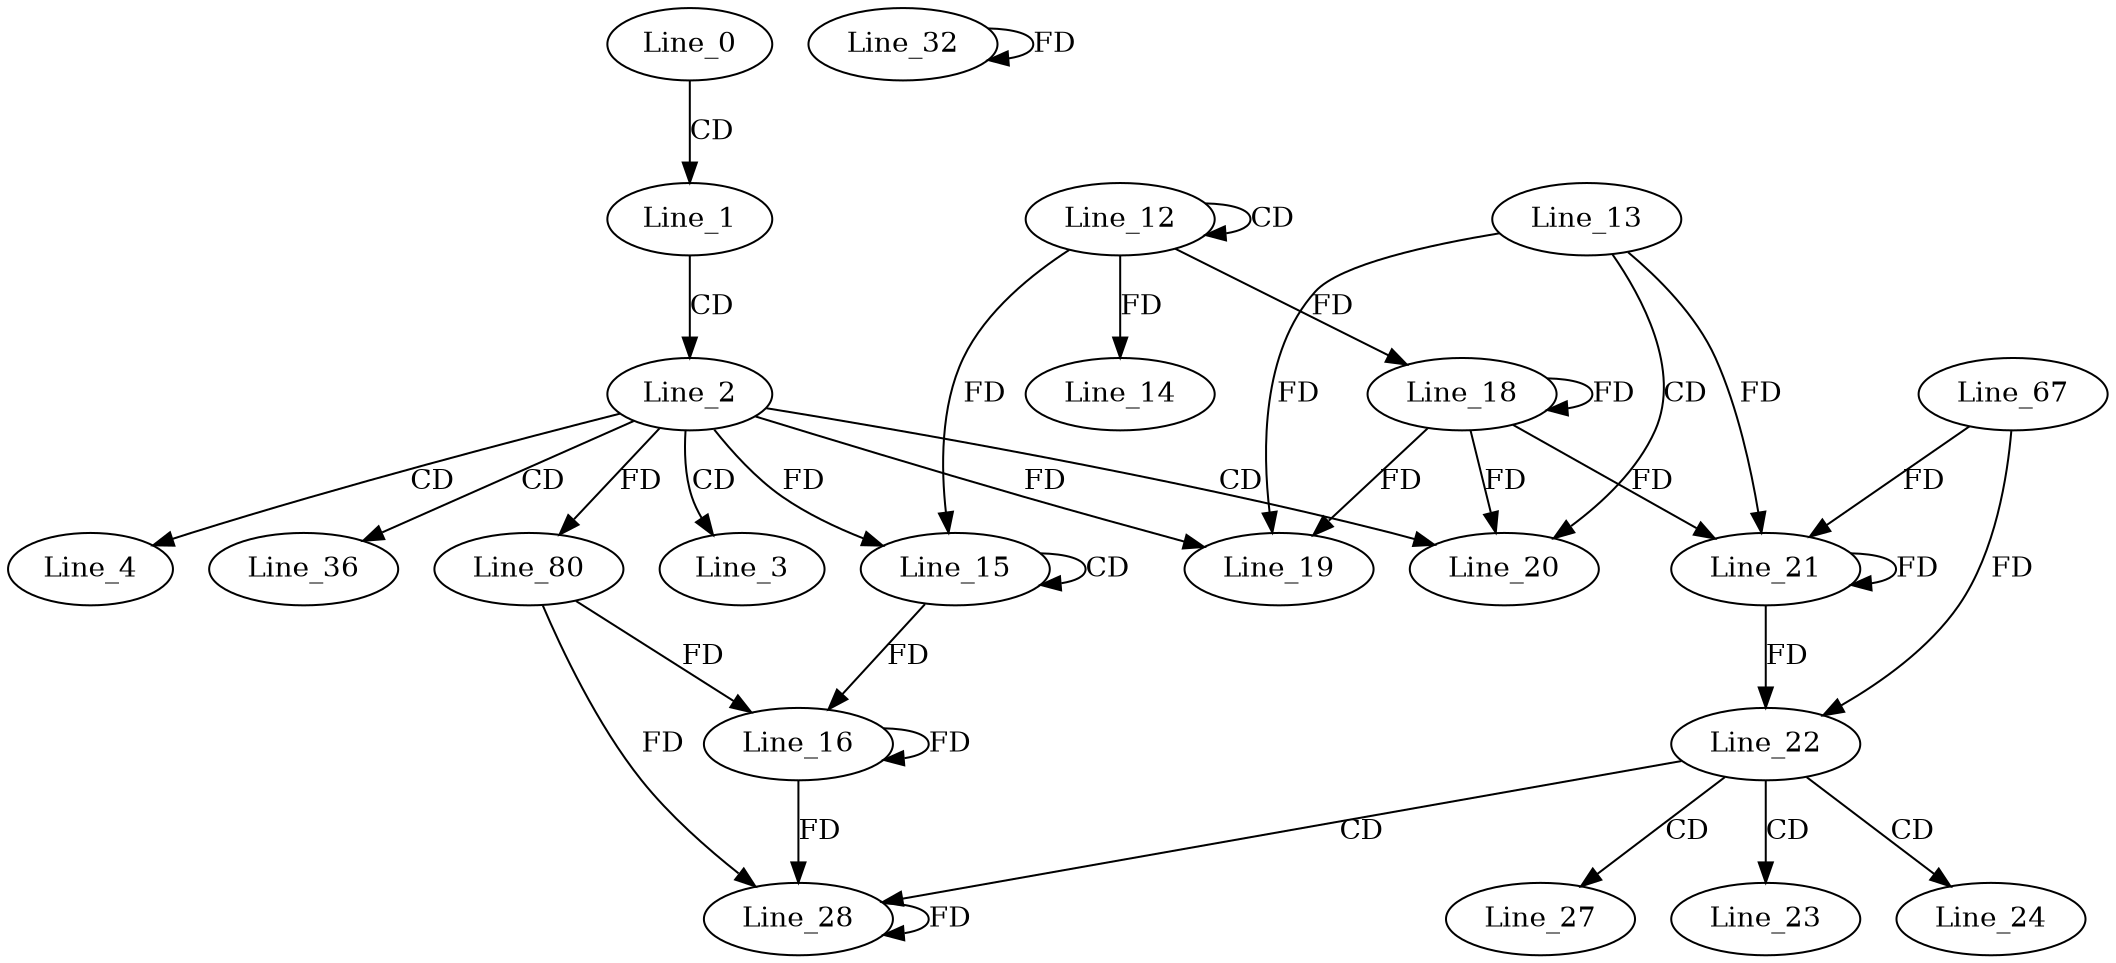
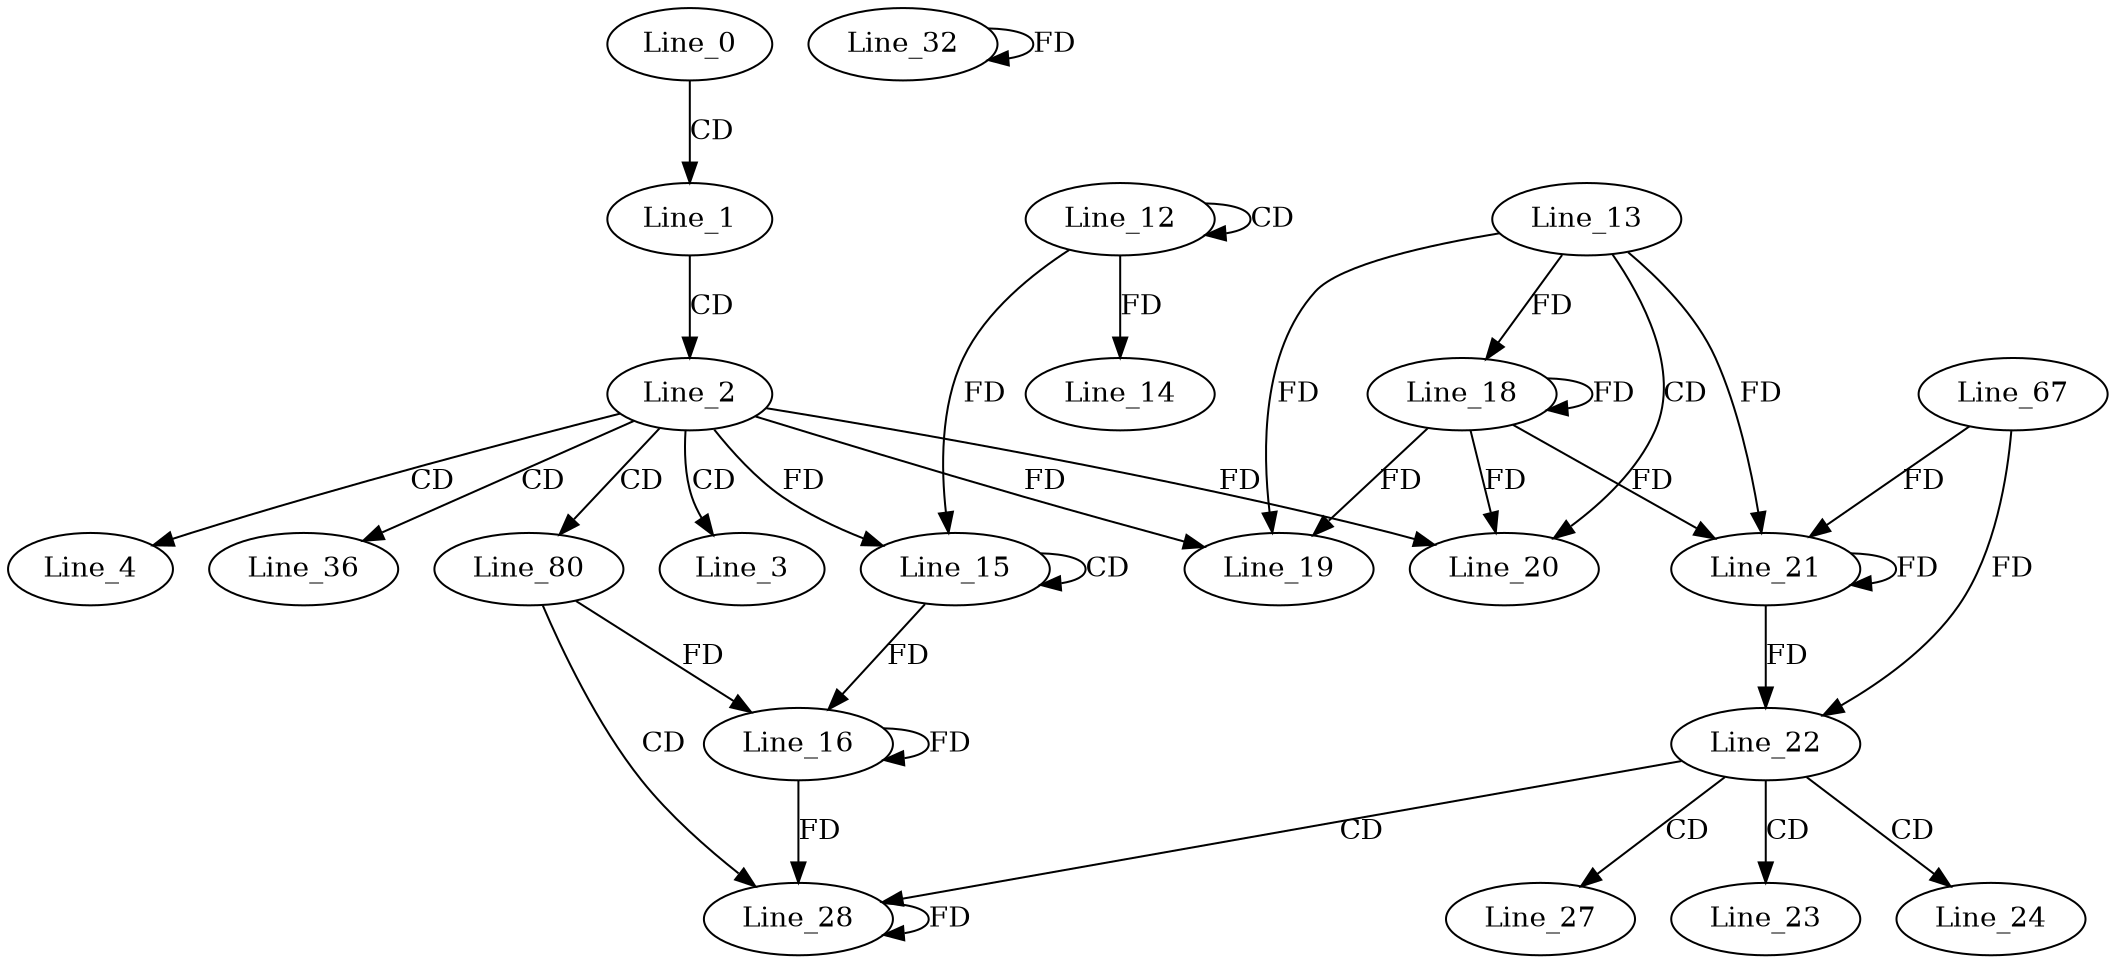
  digraph {
    Line_0
    Line_1
    Line_2
    Line_3
    Line_4
    n6 [label=Line_80]
    Line_19
    Line_20
    Line_36
    Line_15
    Line_16
    Line_28
    Line_12
    Line_14
    Line_13
    Line_18
    Line_21
    Line_22
    n19 [label=Line_67]
    Line_23
    Line_24
    Line_27
    Line_32
    Line_0 -> Line_1 [label=CD]
    Line_1 -> Line_2 [label=CD]
    Line_2 -> Line_3 [label=CD]
    Line_2 -> Line_4 [label=CD]
-   Line_2 -> n6 [label=FD]
+   Line_2 -> n6 [label=CD]
    Line_2 -> Line_19 [label=FD]
-   Line_2 -> Line_20 [label=CD]
+   Line_2 -> Line_20 [label=FD]
    Line_2 -> Line_36 [label=CD]
    Line_2 -> Line_15 [label=FD]
    n6 -> Line_16 [label=FD]
-   n6 -> Line_28 [label=FD]
+   n6 -> Line_28 [label=CD]
    Line_15 -> Line_15 [label=CD]
    Line_15 -> Line_16 [label=FD]
    Line_16 -> Line_16 [label=FD]
    Line_16 -> Line_28 [label=FD]
    Line_28 -> Line_28 [label=FD]
    Line_12 -> Line_15 [label=FD]
    Line_12 -> Line_12 [label=CD]
    Line_12 -> Line_14 [label=FD]
    Line_13 -> Line_19 [label=FD]
    Line_13 -> Line_20 [label=CD]
-   Line_12 -> Line_18 [label=FD]
+   Line_13 -> Line_18 [label=FD]
    Line_13 -> Line_21 [label=FD]
    Line_18 -> Line_19 [label=FD]
    Line_18 -> Line_20 [label=FD]
    Line_18 -> Line_18 [label=FD]
    Line_18 -> Line_21 [label=FD]
    Line_21 -> Line_21 [label=FD]
    Line_21 -> Line_22 [label=FD]
    Line_22 -> Line_28 [label=CD]
    Line_22 -> Line_23 [label=CD]
    Line_22 -> Line_24 [label=CD]
    Line_22 -> Line_27 [label=CD]
    n19 -> Line_21 [label=FD]
    n19 -> Line_22 [label=FD]
    Line_32 -> Line_32 [label=FD]
  }
